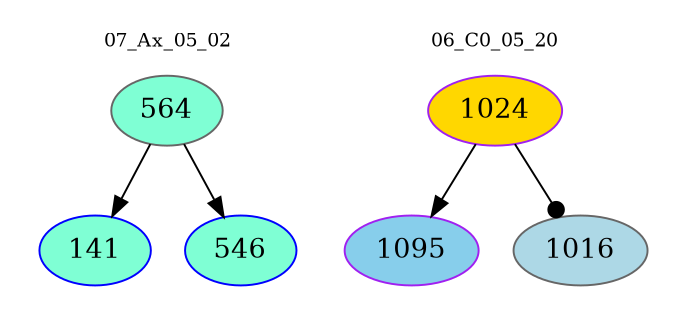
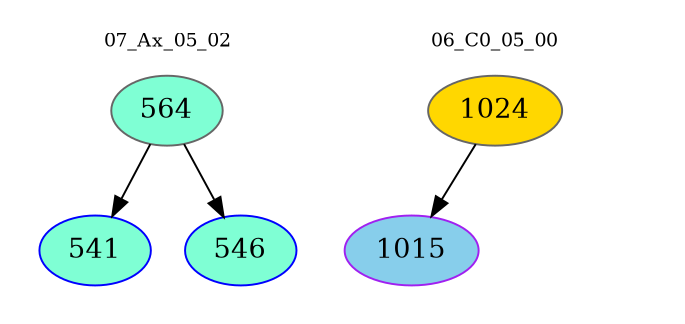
  digraph {
    node [color=gray40 fillcolor=aquamarine style=filled]
    edge [arrowhead=normal color=black]
    n1 [label=564]
-   n2 [color=blue label=141]
+   n2 [color=blue label=541]
    n3 [color=blue label=546]
-   n4 [color=purple fillcolor=gold label=1024]
-   n5 [color=purple fillcolor=skyblue label=1095]
-   n6 [fillcolor=lightblue label=1016]
+   n4 [fillcolor=gold label=1024]
+   n5 [color=purple fillcolor=skyblue label=1015]
    subgraph cluster_1 {
      color=white
      fontsize=10
      label="07_Ax_05_02"
      n1
      n2
      n3
    }
    subgraph cluster_2 {
      color=white
      fontsize=10
-     label="06_C0_05_20"
+     label="06_C0_05_00"
      n4
      n5
-     n6
    }
    n1 -> n2
    n1 -> n3
    n4 -> n5
-   n4 -> n6 [arrowhead=dot]
  }
